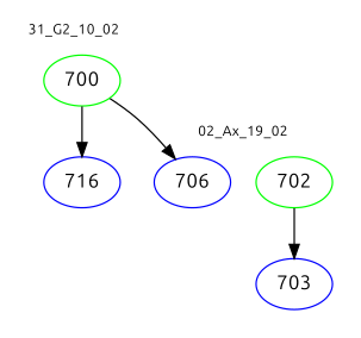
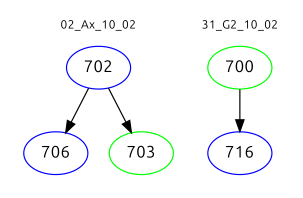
  digraph {
    fontname=Ubuntu
    node [color=blue fontname=Ubuntu]
    edge [color=black fontname=Ubuntu]
-   n1 [color=green label=702]
+   n1 [label=702]
    n2 [label=706]
-   n3 [label=703]
+   n3 [color=green label=703]
    n4 [color=green label=700]
    n5 [label=716]
    subgraph cluster_1 {
      color=white
      fontsize=10
-     label="02_Ax_19_02"
+     label="02_Ax_10_02"
      n1
      n2
      n3
    }
    subgraph cluster_2 {
      color=white
      fontsize=10
      label="31_G2_10_02"
      n4
      n5
    }
-   n4 -> n2
+   n1 -> n2
    n1 -> n3
    n4 -> n5
  }
